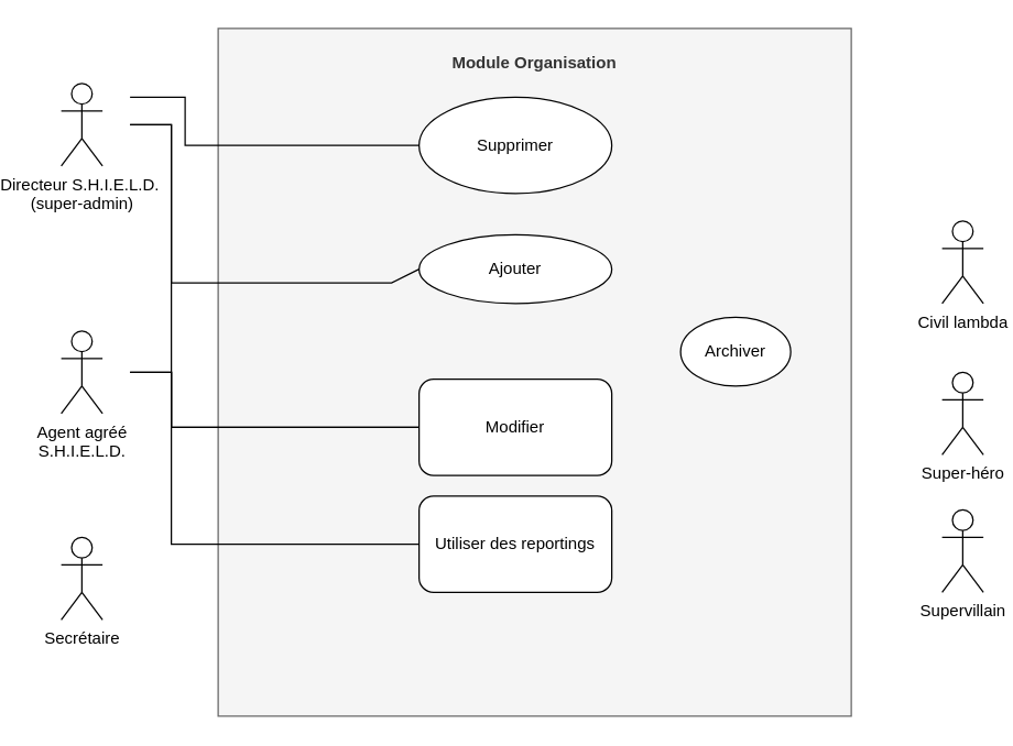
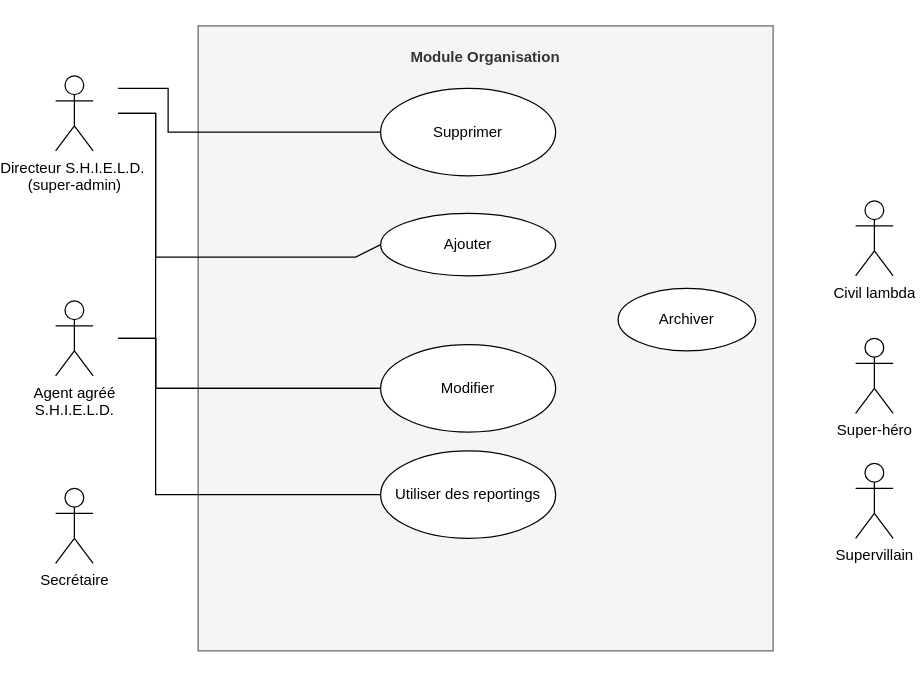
  <mxCell id="0" />
  <mxCell id="1" parent="0" />
  <mxCell id="2" value="&lt;p style=&quot;margin: 0px ; margin-top: 4px ; text-align: center&quot;&gt;&lt;br&gt;&lt;b&gt;Modul&lt;/b&gt;&lt;b&gt;e Organisation&lt;/b&gt;&lt;/p&gt;" style="verticalAlign=top;align=left;overflow=fill;fontSize=12;fontFamily=Helvetica;html=1;fillColor=#f5f5f5;strokeColor=#666666;fontColor=#333333;" parent="1" vertex="1"><mxGeometry x="134" y="20" width="460" height="500" as="geometry" /></mxCell>
  <mxCell id="3" value="Super-héro&lt;br&gt;" style="shape=umlActor;verticalLabelPosition=bottom;verticalAlign=top;html=1;" parent="1" vertex="1"><mxGeometry x="660" y="270" width="30" height="60" as="geometry" /></mxCell>
  <mxCell id="4" value="Ajouter" style="ellipse;whiteSpace=wrap;html=1;" parent="1" vertex="1"><mxGeometry x="280" y="170" width="140" height="50" as="geometry" /></mxCell>
  <mxCell id="5" value="Civil lambda" style="shape=umlActor;verticalLabelPosition=bottom;verticalAlign=top;html=1;" parent="1" vertex="1"><mxGeometry x="660" y="160" width="30" height="60" as="geometry" /></mxCell>
  <mxCell id="6" value="Agent agréé &lt;br&gt;S.H.I.E.L.D." style="shape=umlActor;verticalLabelPosition=bottom;verticalAlign=top;html=1;" parent="1" vertex="1"><mxGeometry x="20" y="240" width="30" height="60" as="geometry" /></mxCell>
  <mxCell id="7" value="Directeur S.H.I.E.L.D.&amp;nbsp;&lt;br&gt;(super-admin)" style="shape=umlActor;verticalLabelPosition=bottom;verticalAlign=top;html=1;" parent="1" vertex="1"><mxGeometry x="20" y="60" width="30" height="60" as="geometry" /></mxCell>
  <mxCell id="8" value="Supervillain" style="shape=umlActor;verticalLabelPosition=bottom;verticalAlign=top;html=1;" parent="1" vertex="1"><mxGeometry x="660" y="370" width="30" height="60" as="geometry" /></mxCell>
  <mxCell id="9" value="Secrétaire" style="shape=umlActor;verticalLabelPosition=bottom;verticalAlign=top;html=1;" parent="1" vertex="1"><mxGeometry x="20" y="390" width="30" height="60" as="geometry" /></mxCell>
- <mxCell id="10" value="Modifier" style="whiteSpace=wrap;html=1;rounded=1;" parent="1" vertex="1"><mxGeometry x="280" y="275" width="140" height="70" as="geometry" /></mxCell>
+ <mxCell id="10" value="Modifier" style="ellipse;whiteSpace=wrap;html=1;" parent="1" vertex="1"><mxGeometry x="280" y="275" width="140" height="70" as="geometry" /></mxCell>
  <mxCell id="11" value="Supprimer" style="ellipse;whiteSpace=wrap;html=1;" parent="1" vertex="1"><mxGeometry x="280" y="70" width="140" height="70" as="geometry" /></mxCell>
- <mxCell id="12" value="Utiliser des reportings" style="whiteSpace=wrap;html=1;rounded=1;" parent="1" vertex="1"><mxGeometry x="280" y="360" width="140" height="70" as="geometry" /></mxCell>
- <mxCell id="13" value="Archiver" style="ellipse;whiteSpace=wrap;html=1;" parent="1" vertex="1"><mxGeometry x="470" y="230" width="80" height="50" as="geometry" /></mxCell>
+ <mxCell id="12" value="Utiliser des reportings" style="ellipse;whiteSpace=wrap;html=1;" parent="1" vertex="1"><mxGeometry x="280" y="360" width="140" height="70" as="geometry" /></mxCell>
+ <mxCell id="13" value="Archiver" style="ellipse;whiteSpace=wrap;html=1;" parent="1" vertex="1"><mxGeometry x="470" y="230" width="110" height="50" as="geometry" /></mxCell>
  <mxCell id="14" value="" style="endArrow=none;html=1;rounded=0;entryX=0;entryY=0.5;entryDx=0;entryDy=0;" parent="1" target="4" edge="1"><mxGeometry relative="1" as="geometry"><mxPoint x="70" y="90" as="sourcePoint" /><mxPoint x="220" y="89.71" as="targetPoint" /><Array as="points"><mxPoint x="100" y="90" /><mxPoint x="100" y="205" /><mxPoint x="260" y="205" /></Array></mxGeometry></mxCell>
  <mxCell id="15" value="" style="endArrow=none;html=1;rounded=0;entryX=0;entryY=0.5;entryDx=0;entryDy=0;" parent="1" target="11" edge="1"><mxGeometry relative="1" as="geometry"><mxPoint x="70" y="70" as="sourcePoint" /><mxPoint x="270" y="104.71" as="targetPoint" /><Array as="points"><mxPoint x="110" y="70" /><mxPoint x="110" y="105" /></Array></mxGeometry></mxCell>
  <mxCell id="16" value="" style="endArrow=none;html=1;rounded=0;exitX=0;exitY=0.5;exitDx=0;exitDy=0;" parent="1" source="10" edge="1"><mxGeometry relative="1" as="geometry"><mxPoint x="90" y="260" as="sourcePoint" /><mxPoint x="70" y="90" as="targetPoint" /><Array as="points"><mxPoint x="100" y="310" /><mxPoint x="100" y="90" /></Array></mxGeometry></mxCell>
  <mxCell id="17" value="" style="endArrow=none;html=1;rounded=0;entryX=0;entryY=0.5;entryDx=0;entryDy=0;" parent="1" target="10" edge="1"><mxGeometry relative="1" as="geometry"><mxPoint x="70" y="270" as="sourcePoint" /><mxPoint x="380" y="240" as="targetPoint" /><Array as="points"><mxPoint x="100" y="270" /><mxPoint x="100" y="310" /></Array></mxGeometry></mxCell>
  <mxCell id="18" value="" style="endArrow=none;html=1;rounded=0;entryX=0;entryY=0.5;entryDx=0;entryDy=0;" parent="1" target="12" edge="1"><mxGeometry relative="1" as="geometry"><mxPoint x="70" y="270" as="sourcePoint" /><mxPoint x="380" y="260" as="targetPoint" /><Array as="points"><mxPoint x="100" y="270" /><mxPoint x="100" y="395" /></Array></mxGeometry></mxCell>
